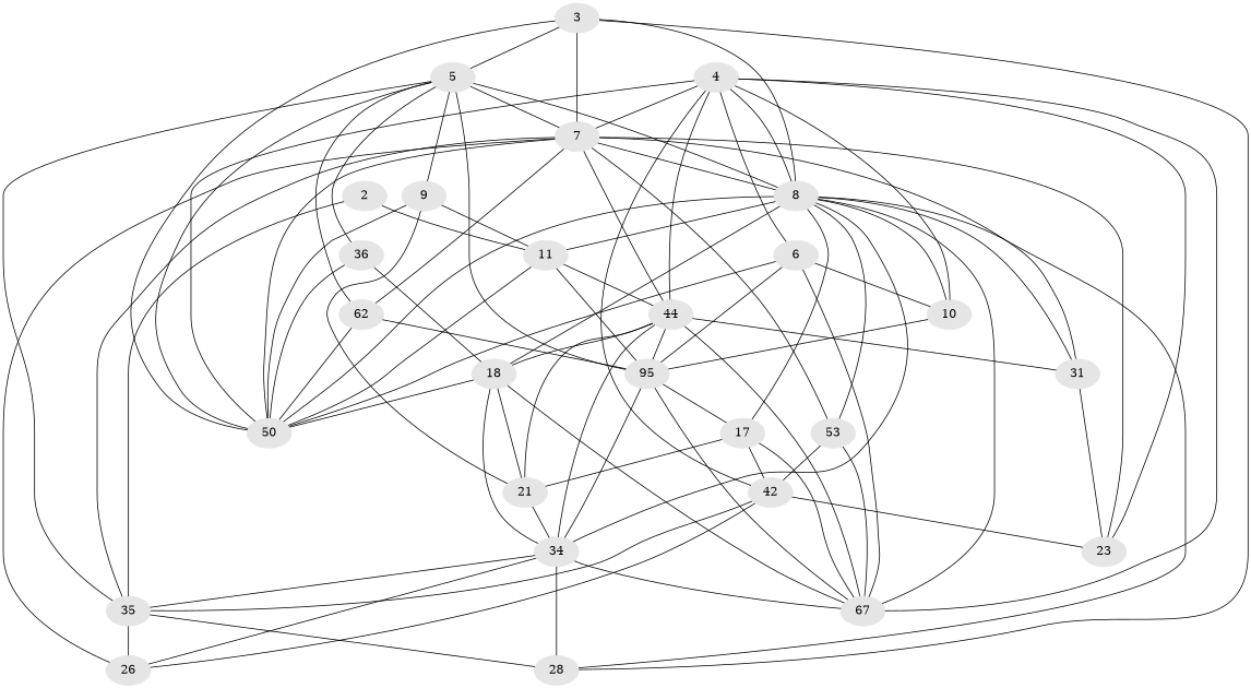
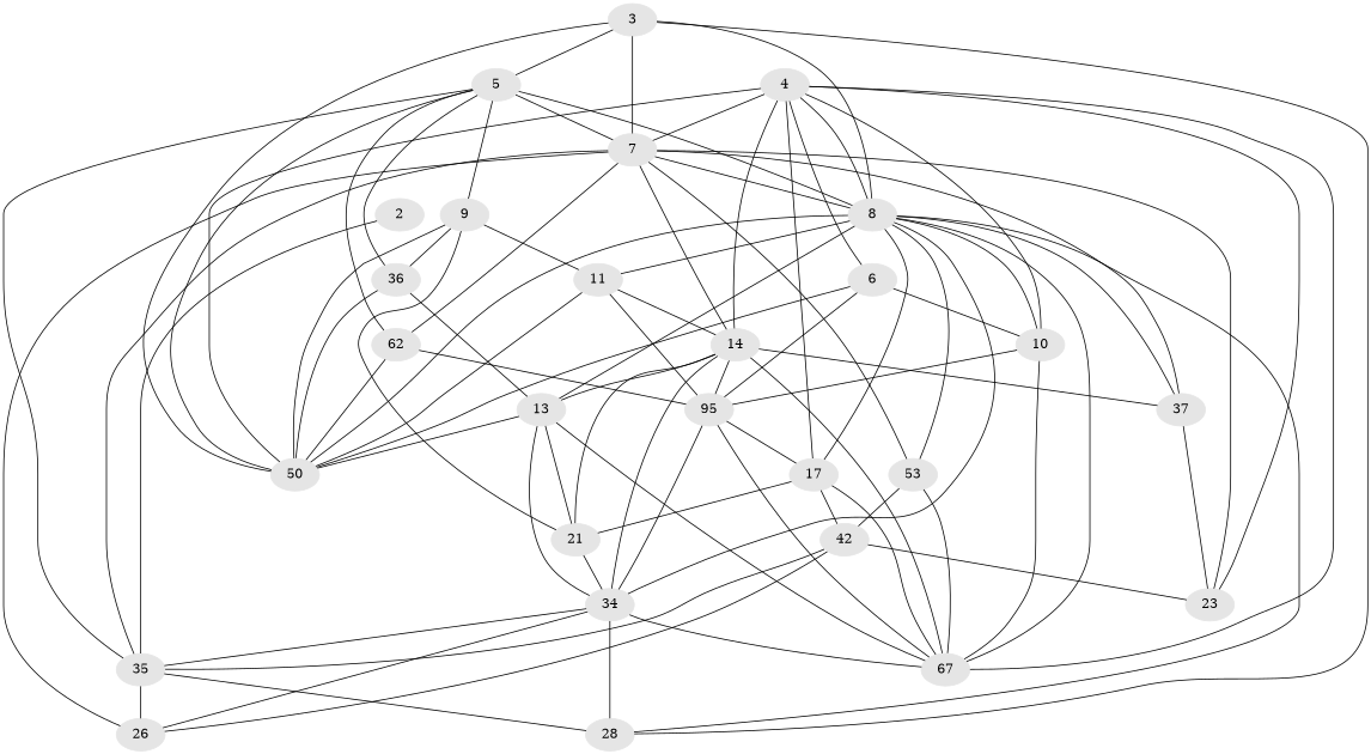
  graph {
    node [color=gray90 style=filled]
    edge [weight=1.0]
    n1 [label=36]
-   18
+   18 [label=13]
    n3 [label=50]
    n4 [label=42]
    17
    n6 [label=67]
    21
    n8 [label=35]
    23
    26
    2
    11
-   14 [label=44]
+   14
    n14 [label=95]
    28
    3
    5
    7
    8
    9
    n21 [label=62]
    n22 [label=53]
-   31
+   31 [label=37]
    10
    n25 [label=34]
    4
    6
    n1 -- 18
    n1 -- n3 [weight=2.0]
    18 -- n3
    18 -- n6
    18 -- 21
    18 -- n25
    n4 -- n8
    n4 -- 23
    n4 -- 26
    17 -- n4 [weight=2.0]
    17 -- n6
    17 -- 21
    21 -- n25
    n8 -- 26 [weight=2.0]
    n8 -- 28
    2 -- n8 [weight=3.0]
-   2 -- 11 [weight=2.0]
    11 -- n3
    11 -- 14
    11 -- n14 [weight=2.0]
    14 -- 18
    14 -- n6
    14 -- 21
    14 -- n14
    14 -- 31
    14 -- n25 [weight=2.0]
    n14 -- 17 [weight=2.0]
    n14 -- n6
    n14 -- n25
    3 -- n3
    3 -- 28
    3 -- 5 [weight=3.0]
    3 -- 7 [weight=3.0]
    3 -- 8
    5 -- n1
    5 -- n3 [weight=3.0]
    5 -- n8 [weight=2.0]
-   5 -- n14
    5 -- 7
    5 -- 8 [weight=3.0]
    5 -- 9
    5 -- n21
-   7 -- n3
    7 -- n8
    7 -- 23
    7 -- 26 [weight=2.0]
    7 -- 14 [weight=4.0]
    7 -- 8
    7 -- n21
    7 -- n22
    7 -- 31 [weight=2.0]
    8 -- 18
    8 -- n3
    8 -- 17
    8 -- n6
    8 -- 11
    8 -- 28
    8 -- n22
    8 -- 31
    8 -- 10
    8 -- n25
+   9 -- n1
    9 -- n3
    9 -- 21
    9 -- 11 [weight=2.0]
    n21 -- n3
    n21 -- n14 [weight=3.0]
    n22 -- n4
    n22 -- n6
    31 -- 23
-   6 -- n6
+   10 -- n6
    10 -- n14
    n25 -- n6
    n25 -- n8
    n25 -- 26
    n25 -- 28 [weight=2.0]
    4 -- n3
-   4 -- n4
+   4 -- 17
    4 -- n6
    4 -- 23
    4 -- 14
    4 -- 7 [weight=3.0]
    4 -- 8 [weight=2.0]
    4 -- 10
    4 -- 6
    6 -- n3
    6 -- n14
    6 -- 10
  }
